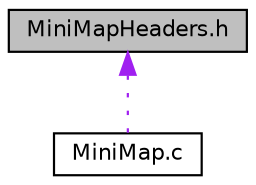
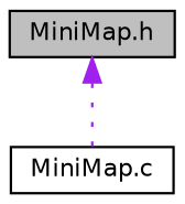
  digraph {
    node [color=black fontname=Helvetica fontsize=10 shape=record style=filled]
-   n1 [fillcolor=grey75 fontcolor=black height=0.2 label="MiniMapHeaders.h" width=0.4]
+   n1 [fillcolor=grey75 fontcolor=black height=0.2 label="MiniMap.h" width=0.4]
    n2 [fillcolor=white height=0.2 label="MiniMap.c" width=0.4]
    n1 -> n2 [color=purple dir=back fontname=Helvetica fontsize=10 labelfontname=Helvetica labelfontsize=10 style=dotted]
  }
